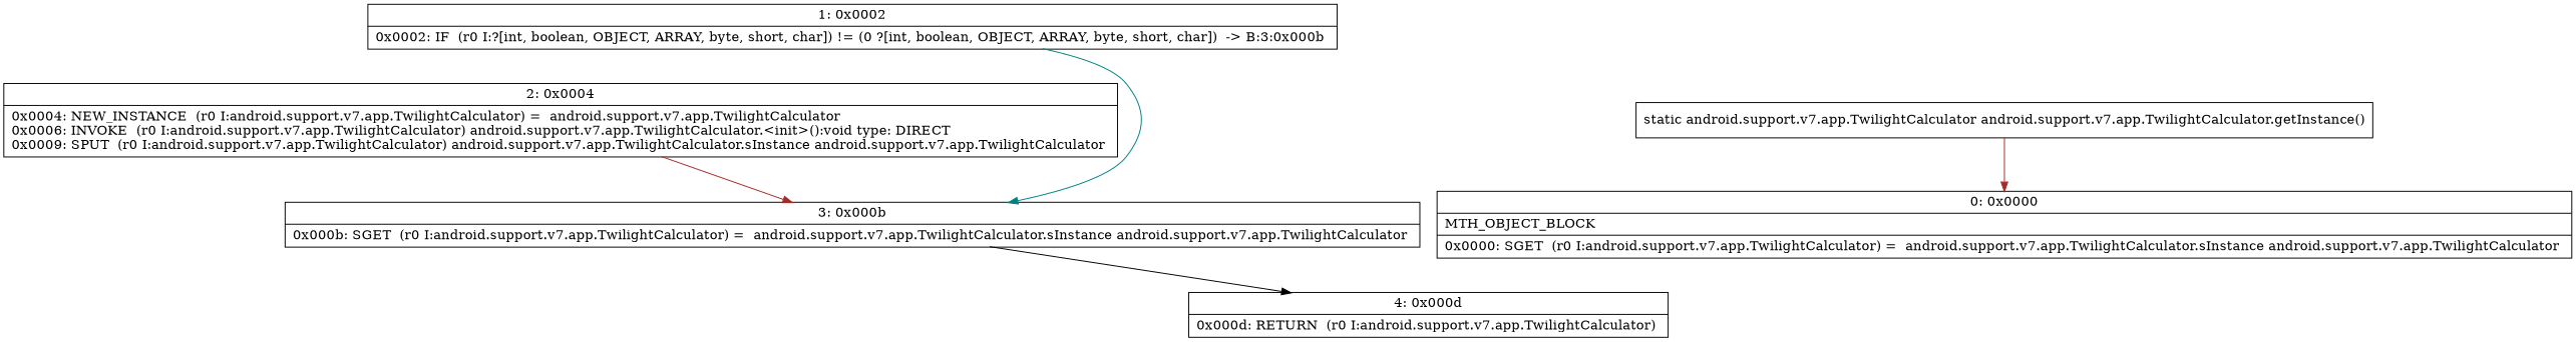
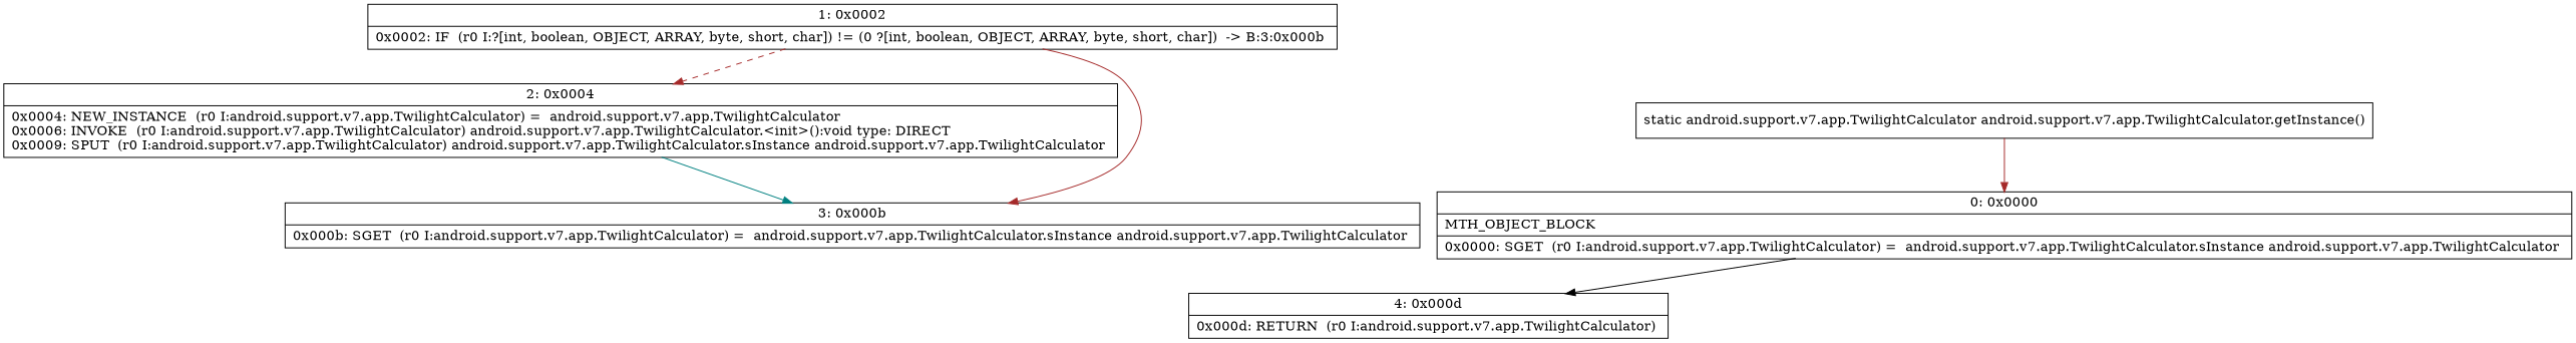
  digraph {
    node [shape=record]
    edge [color=brown]
    n1 [label="{0\:\ 0x0000|MTH_OBJECT_BLOCK\l|0x0000: SGET  (r0 I:android.support.v7.app.TwilightCalculator) =  android.support.v7.app.TwilightCalculator.sInstance android.support.v7.app.TwilightCalculator \l}"]
    n2 [label="{1\:\ 0x0002|0x0002: IF  (r0 I:?[int, boolean, OBJECT, ARRAY, byte, short, char]) != (0 ?[int, boolean, OBJECT, ARRAY, byte, short, char])  \-\> B:3:0x000b \l}"]
    n3 [label="{2\:\ 0x0004|0x0004: NEW_INSTANCE  (r0 I:android.support.v7.app.TwilightCalculator) =  android.support.v7.app.TwilightCalculator \l0x0006: INVOKE  (r0 I:android.support.v7.app.TwilightCalculator) android.support.v7.app.TwilightCalculator.\<init\>():void type: DIRECT \l0x0009: SPUT  (r0 I:android.support.v7.app.TwilightCalculator) android.support.v7.app.TwilightCalculator.sInstance android.support.v7.app.TwilightCalculator \l}"]
    n4 [label="{3\:\ 0x000b|0x000b: SGET  (r0 I:android.support.v7.app.TwilightCalculator) =  android.support.v7.app.TwilightCalculator.sInstance android.support.v7.app.TwilightCalculator \l}"]
    n5 [label="{4\:\ 0x000d|0x000d: RETURN  (r0 I:android.support.v7.app.TwilightCalculator) \l}"]
    n6 [label="{static android.support.v7.app.TwilightCalculator android.support.v7.app.TwilightCalculator.getInstance() }"]
-   n2 -> n4 [color=teal]
-   n3 -> n4
-   n4 -> n5 [color=black]
+   n2 -> n3 [style=dashed]
+   n2 -> n4
+   n3 -> n4 [color=teal]
+   n1 -> n5 [color=black]
    n6 -> n1
  }
